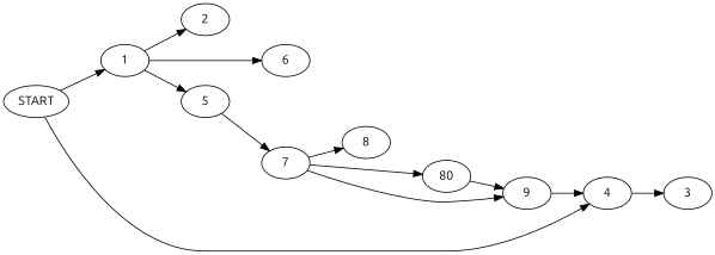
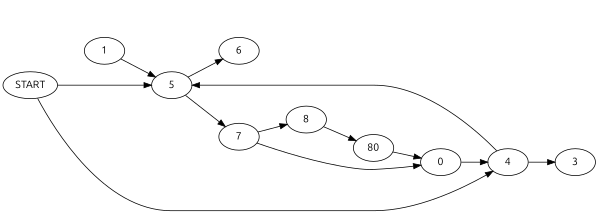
  digraph {
    fontname=Ubuntu
    rankdir=LR
    node [fontname=Ubuntu]
    edge [fontname=Ubuntu]
    n1 [label=START]
    1
    4
-   2
    5
    3
    6
    7
    8
-   9
+   9 [label=0]
    n11 [label=80]
-   n1 -> 1
+   n1 -> 5
    n1 -> 4
-   1 -> 2
    1 -> 5
+   4 -> 5
    4 -> 3
-   1 -> 6
+   5 -> 6
    5 -> 7
    7 -> 8
    7 -> 9
-   7 -> n11
+   8 -> n11
    9 -> 4
    n11 -> 9
  }
